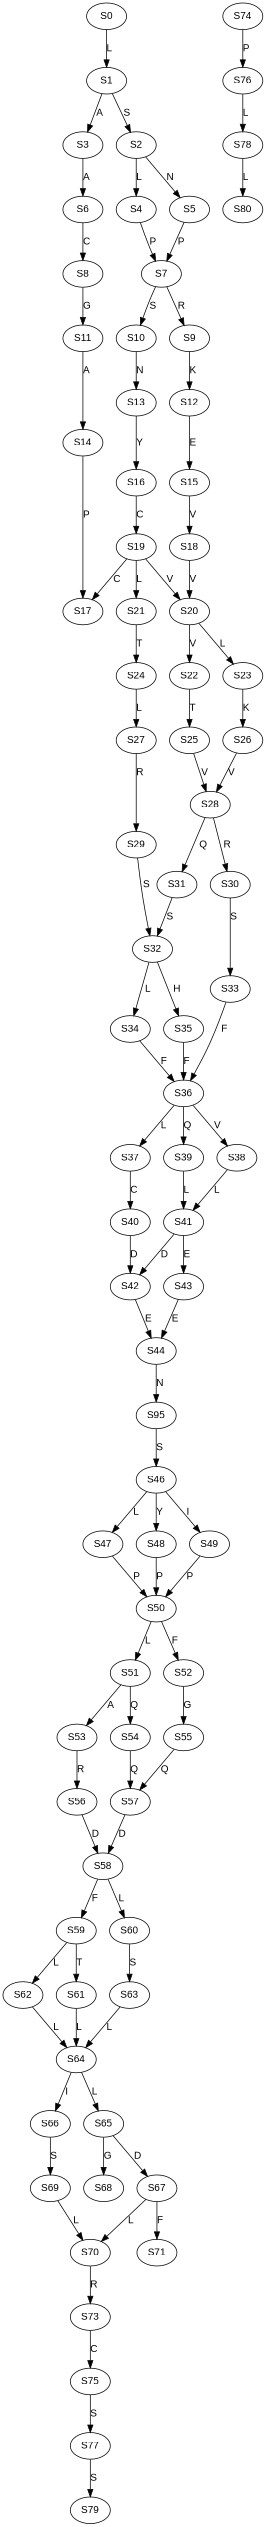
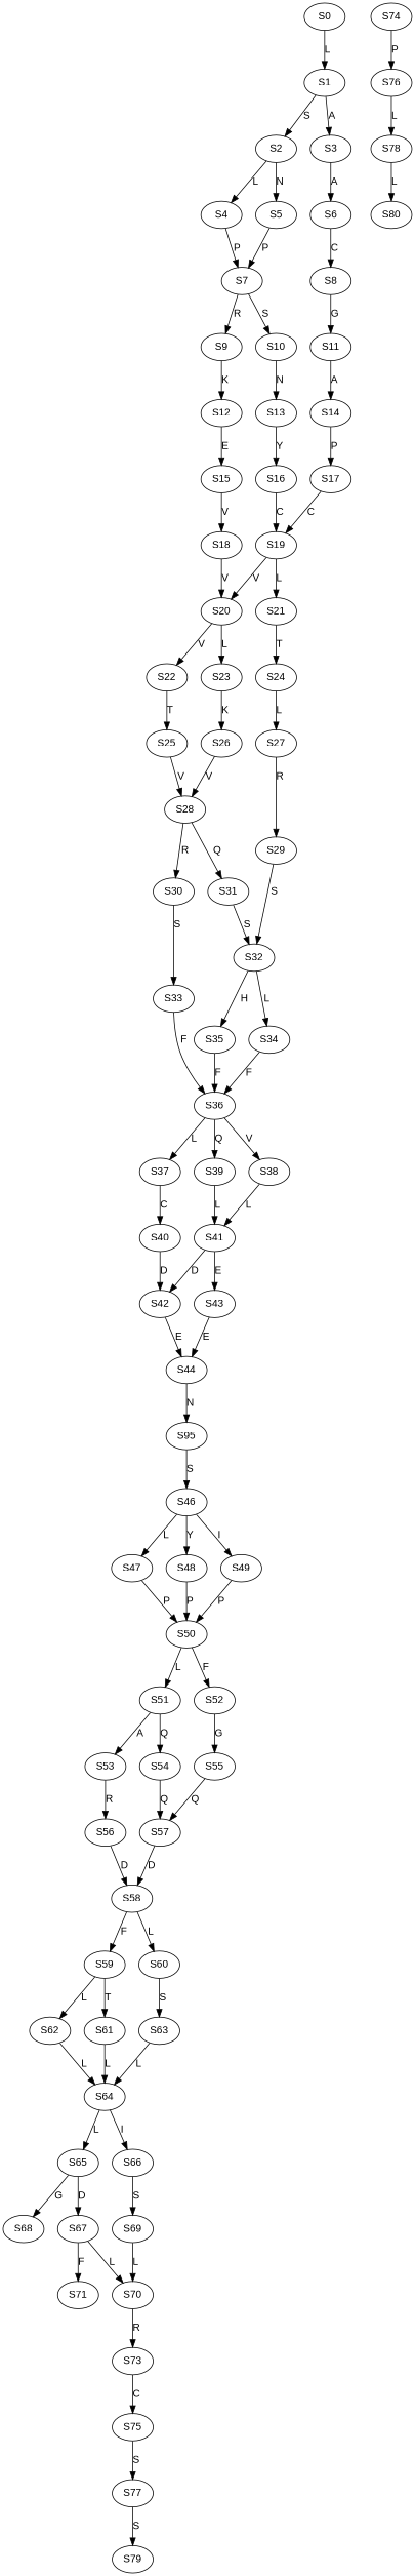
  strict digraph {
    fontname="Liberation Sans"
    node [fontname="Liberation Sans"]
    edge [fontname="Liberation Sans"]
    S0
    S1
    S2
    S3
    S4
    S5
    S6
    S7
    S8
    S9
    S10
    S11
    S12
    S13
    S14
    S15
    S16
    S17
    S18
    S19
    S20
    S21
    S22
    S23
    S24
    S25
    S26
    S27
    S28
    S29
    S30
    S31
    S32
    S33
    S34
    S35
    S36
    S37
    S38
    S39
    S40
    S41
    S42
    S43
    S44
    n46 [label=S95]
    S46
    S47
    S48
    S49
    S50
    S51
    S52
    S53
    S54
    S55
    S56
    S57
    S58
    S59
    S60
    S61
    S62
    S63
    S64
    S65
    S66
    S67
    S68
    S69
    S70
    S71
    S73
    S75
    S74
    S76
    S77
    S78
    S79
    S80
    S0 -> S1 [label=L]
    S1 -> S2 [label=S]
    S1 -> S3 [label=A]
    S2 -> S4 [label=L]
    S2 -> S5 [label=N]
    S3 -> S6 [label=A]
    S4 -> S7 [label=P]
    S5 -> S7 [label=P]
    S6 -> S8 [label=C]
    S7 -> S9 [label=R]
    S7 -> S10 [label=S]
    S8 -> S11 [label=G]
    S9 -> S12 [label=K]
    S10 -> S13 [label=N]
    S11 -> S14 [label=A]
    S12 -> S15 [label=E]
    S13 -> S16 [label=Y]
    S14 -> S17 [label=P]
    S15 -> S18 [label=V]
    S16 -> S19 [label=C]
-   S19 -> S17 [label=C]
+   S17 -> S19 [label=C]
    S18 -> S20 [label=V]
    S19 -> S20 [label=V]
    S19 -> S21 [label=L]
    S20 -> S22 [label=V]
    S20 -> S23 [label=L]
    S21 -> S24 [label=T]
    S22 -> S25 [label=T]
    S23 -> S26 [label=K]
    S24 -> S27 [label=L]
    S25 -> S28 [label=V]
    S26 -> S28 [label=V]
    S27 -> S29 [label=R]
    S28 -> S30 [label=R]
    S28 -> S31 [label=Q]
    S29 -> S32 [label=S]
    S30 -> S33 [label=S]
    S31 -> S32 [label=S]
    S32 -> S34 [label=L]
    S32 -> S35 [label=H]
    S33 -> S36 [label=F]
    S34 -> S36 [label=F]
    S35 -> S36 [label=F]
    S36 -> S37 [label=L]
    S36 -> S38 [label=V]
    S36 -> S39 [label=Q]
    S37 -> S40 [label=C]
    S38 -> S41 [label=L]
    S39 -> S41 [label=L]
    S40 -> S42 [label=D]
    S41 -> S42 [label=D]
    S41 -> S43 [label=E]
    S42 -> S44 [label=E]
    S43 -> S44 [label=E]
    S44 -> n46 [label=N]
    n46 -> S46 [label=S]
    S46 -> S47 [label=L]
    S46 -> S48 [label=Y]
    S46 -> S49 [label=I]
    S47 -> S50 [label=P]
    S48 -> S50 [label=P]
    S49 -> S50 [label=P]
    S50 -> S51 [label=L]
    S50 -> S52 [label=F]
    S51 -> S53 [label=A]
    S51 -> S54 [label=Q]
    S52 -> S55 [label=G]
    S53 -> S56 [label=R]
    S54 -> S57 [label=Q]
    S55 -> S57 [label=Q]
    S56 -> S58 [label=D]
    S57 -> S58 [label=D]
    S58 -> S59 [label=F]
    S58 -> S60 [label=L]
    S59 -> S61 [label=T]
    S59 -> S62 [label=L]
    S60 -> S63 [label=S]
    S61 -> S64 [label=L]
    S62 -> S64 [label=L]
    S63 -> S64 [label=L]
    S64 -> S65 [label=L]
    S64 -> S66 [label=I]
    S65 -> S67 [label=D]
    S65 -> S68 [label=G]
    S66 -> S69 [label=S]
    S67 -> S70 [label=L]
    S67 -> S71 [label=F]
    S69 -> S70 [label=L]
    S70 -> S73 [label=R]
    S73 -> S75 [label=C]
    S75 -> S77 [label=S]
    S74 -> S76 [label=P]
    S76 -> S78 [label=L]
    S77 -> S79 [label=S]
    S78 -> S80 [label=L]
  }
